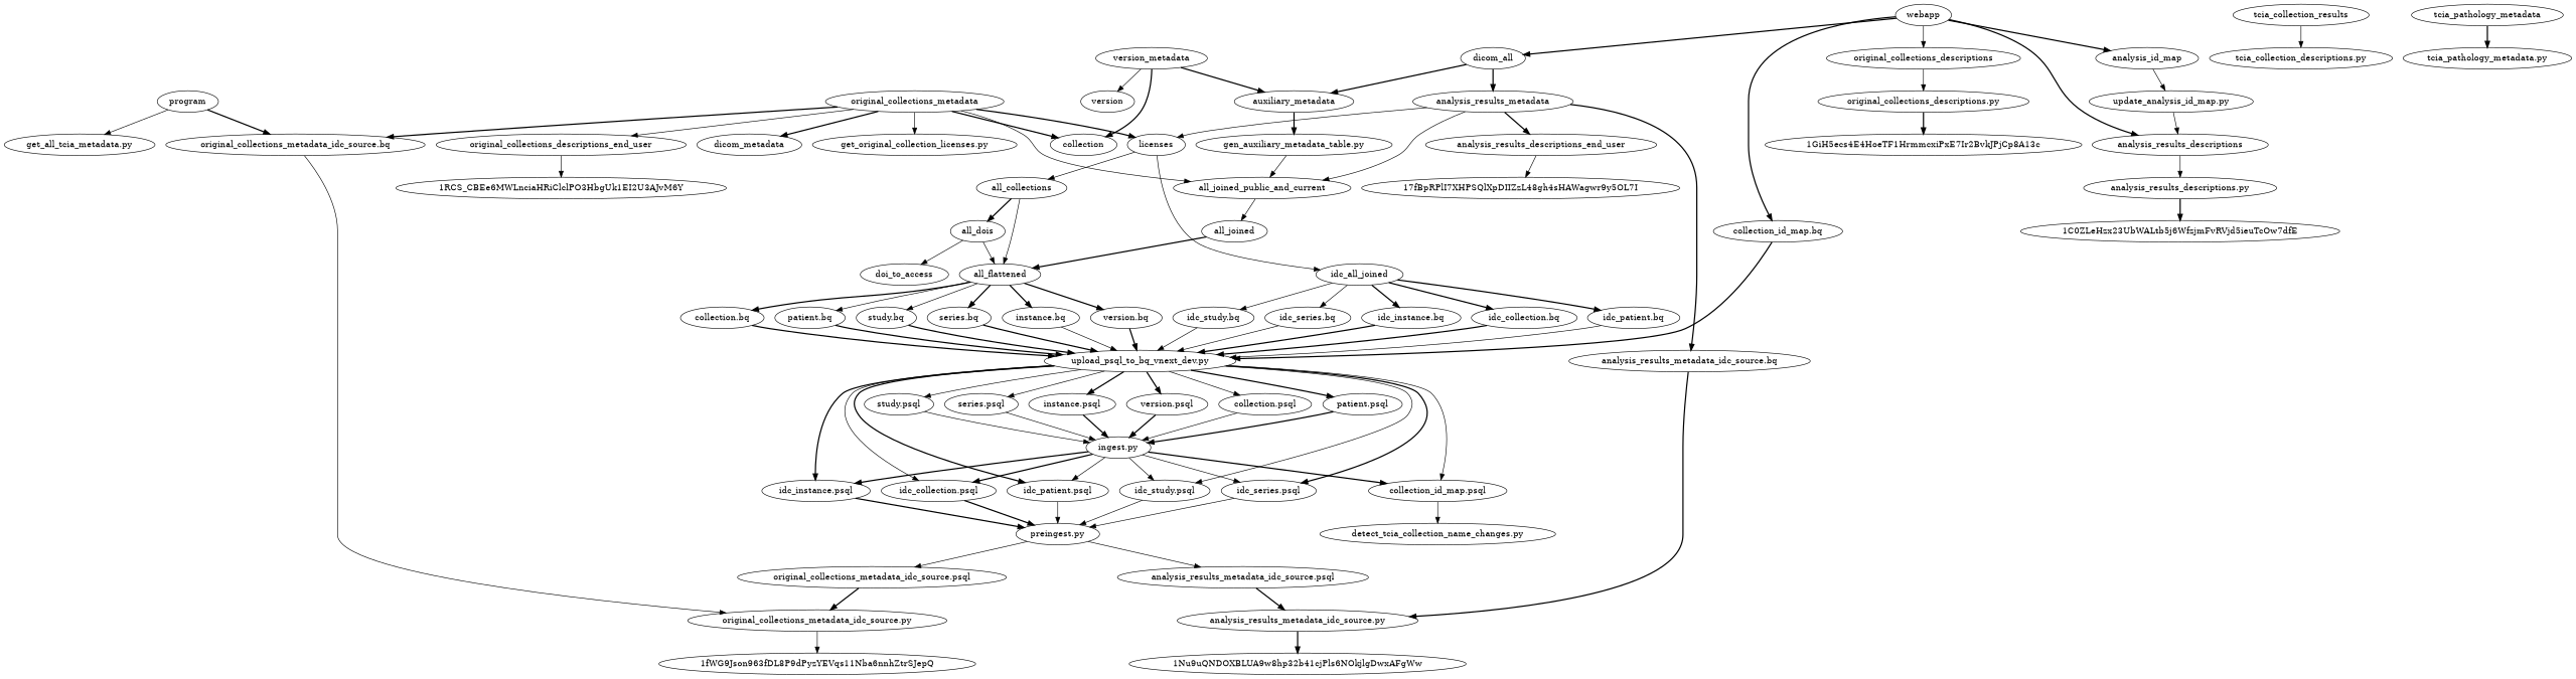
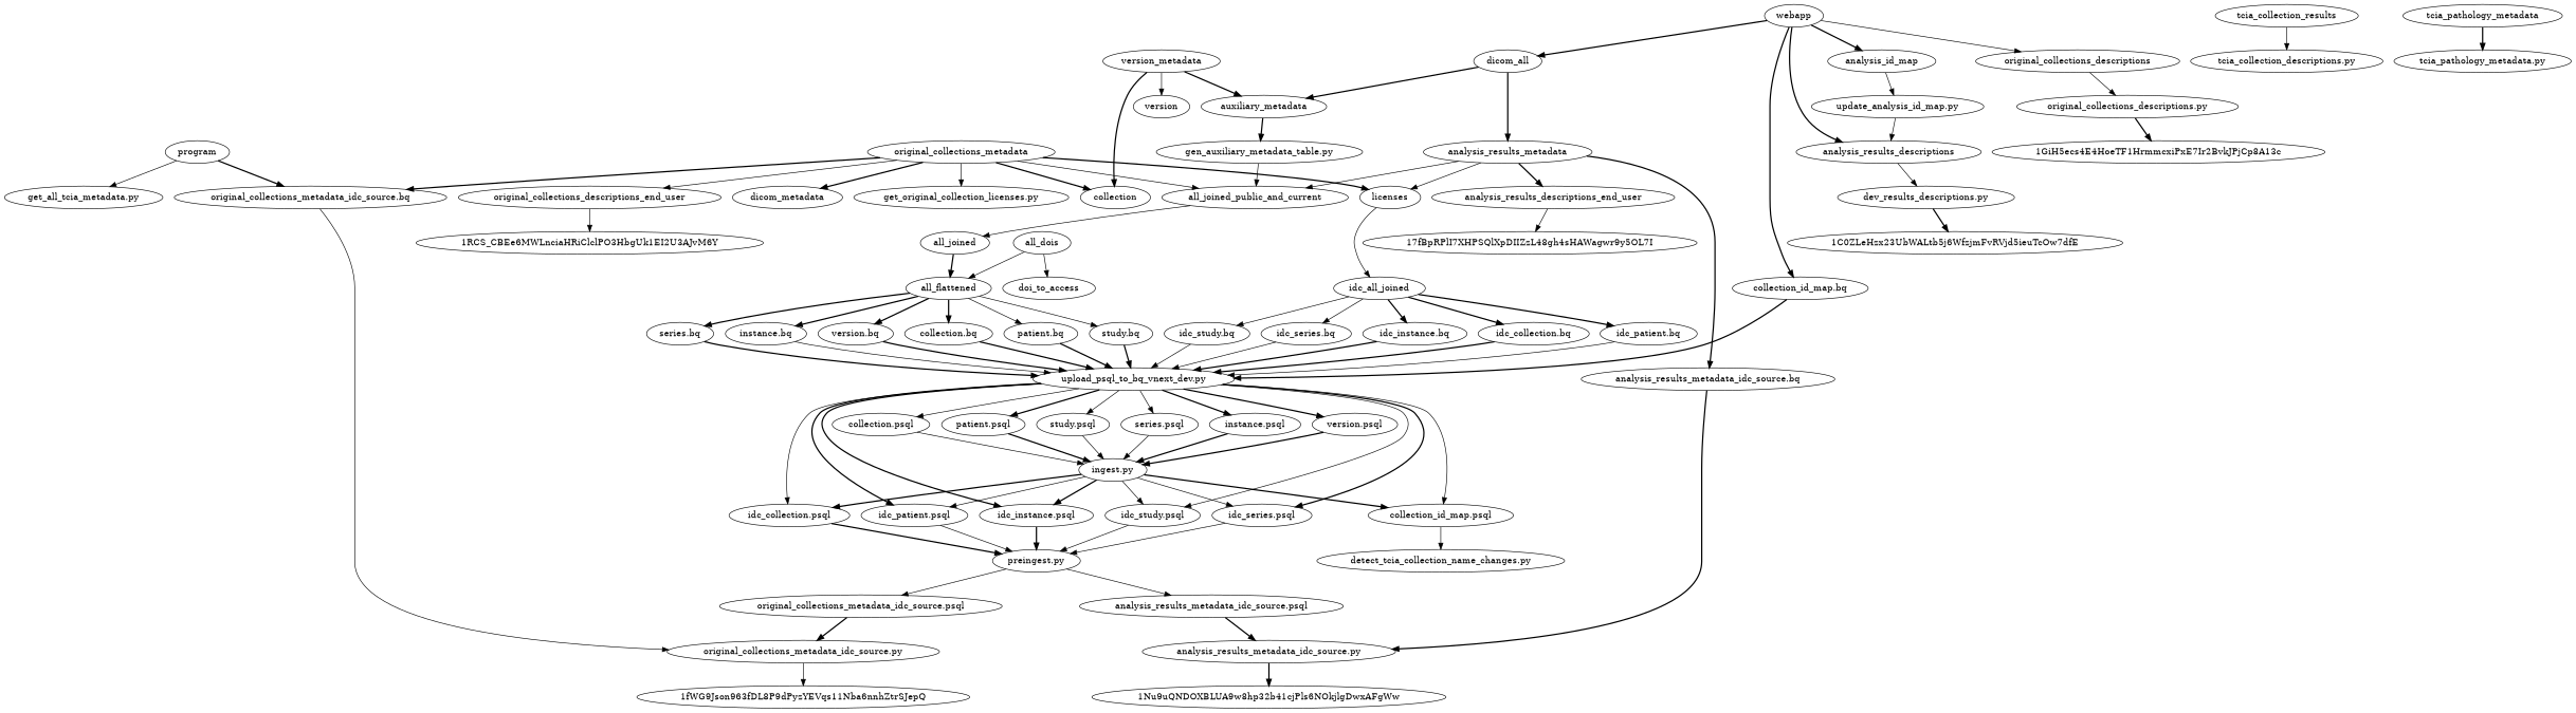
  digraph {
    edge [style=bold]
    dicom_all
    analysis_results_metadata
    auxiliary_metadata
    licenses
    all_joined_public_and_current
    analysis_results_descriptions_end_user
    "analysis_results_metadata_idc_source.bq"
    "gen_auxiliary_metadata_table.py"
-   all_collections
    idc_all_joined
    all_joined
    "17fBpRPlI7XHPSQlXpDIIZzL48gh4sHAWagwr9y5OL7I"
    "analysis_results_metadata_idc_source.py"
    original_collections_descriptions_end_user
    "1RCS_CBEe6MWLnciaHRiClclPO3HbgUk1EI2U3AJvM6Y"
    "original_collections_metadata_idc_source.bq"
    "original_collections_metadata_idc_source.py"
    "1fWG9Json963fDL8P9dPyzYEVqs11Nba6nnhZtrSJepQ"
    "original_collections_metadata_idc_source.psql"
    program
    "get_all_tcia_metadata.py"
    version_metadata
    version
    collection
    all_flattened
    all_dois
    "idc_collection.bq"
    "idc_patient.bq"
    "idc_study.bq"
    "idc_series.bq"
    "idc_instance.bq"
    "version.bq"
    "collection.bq"
    "patient.bq"
    "study.bq"
    "series.bq"
    "instance.bq"
    doi_to_access
    "upload_psql_to_bq_vnext_dev.py"
    original_collections_metadata
    dicom_metadata
    "get_original_collection_licenses.py"
    "1Nu9uQNDOXBLUA9w8hp32b41cjPls6NOkjlgDwxAFgWw"
    "analysis_results_metadata_idc_source.psql"
    analysis_id_map
    "update_analysis_id_map.py"
    analysis_results_descriptions
-   "analysis_results_descriptions.py"
+   "analysis_results_descriptions.py" [label="dev_results_descriptions.py"]
    webapp
    original_collections_descriptions
    "collection_id_map.bq"
    "original_collections_descriptions.py"
    "1GiH5ecs4E4HoeTF1HrmmcxiPxE7Ir2BvkJPjCp8A13c"
    "idc_collection.psql"
    "idc_patient.psql"
    "idc_study.psql"
    "idc_series.psql"
    "idc_instance.psql"
    "version.psql"
    "collection.psql"
    "patient.psql"
    "study.psql"
    "series.psql"
    "instance.psql"
    "collection_id_map.psql"
    "1C0ZLeHzx23UbWALtb5j6WfzjmFvRVjd5ieuTcOw7dfE"
    "preingest.py"
    "ingest.py"
    "detect_tcia_collection_name_changes.py"
    n70 [label=tcia_collection_results]
    "tcia_collection_descriptions.py"
    tcia_pathology_metadata
    "tcia_pathology_metadata.py"
    dicom_all -> analysis_results_metadata
    dicom_all -> auxiliary_metadata
    analysis_results_metadata -> licenses [style=solid]
    analysis_results_metadata -> all_joined_public_and_current [style=solid]
    analysis_results_metadata -> analysis_results_descriptions_end_user
    analysis_results_metadata -> "analysis_results_metadata_idc_source.bq"
    auxiliary_metadata -> "gen_auxiliary_metadata_table.py"
-   licenses -> all_collections [style=solid]
    licenses -> idc_all_joined [style=solid]
    all_joined_public_and_current -> all_joined [style=solid]
    analysis_results_descriptions_end_user -> "17fBpRPlI7XHPSQlXpDIIZzL48gh4sHAWagwr9y5OL7I" [style=solid]
    "analysis_results_metadata_idc_source.bq" -> "analysis_results_metadata_idc_source.py"
    "gen_auxiliary_metadata_table.py" -> all_joined_public_and_current [style=solid]
-   all_collections -> all_flattened [style=solid]
-   all_collections -> all_dois
    idc_all_joined -> "idc_collection.bq"
    idc_all_joined -> "idc_patient.bq"
    idc_all_joined -> "idc_study.bq" [style=solid]
    idc_all_joined -> "idc_series.bq" [style=solid]
    idc_all_joined -> "idc_instance.bq"
    all_joined -> all_flattened
    "analysis_results_metadata_idc_source.py" -> "1Nu9uQNDOXBLUA9w8hp32b41cjPls6NOkjlgDwxAFgWw"
    original_collections_descriptions_end_user -> "1RCS_CBEe6MWLnciaHRiClclPO3HbgUk1EI2U3AJvM6Y" [style=solid]
    "original_collections_metadata_idc_source.bq" -> "original_collections_metadata_idc_source.py" [style=solid]
    "original_collections_metadata_idc_source.py" -> "1fWG9Json963fDL8P9dPyzYEVqs11Nba6nnhZtrSJepQ" [style=solid]
    "original_collections_metadata_idc_source.psql" -> "original_collections_metadata_idc_source.py"
    program -> "original_collections_metadata_idc_source.bq"
    program -> "get_all_tcia_metadata.py" [style=solid]
    version_metadata -> auxiliary_metadata
    version_metadata -> version [style=solid]
    version_metadata -> collection
    all_flattened -> "version.bq"
    all_flattened -> "collection.bq"
    all_flattened -> "patient.bq" [style=solid]
    all_flattened -> "study.bq" [style=solid]
    all_flattened -> "series.bq"
    all_flattened -> "instance.bq"
    all_dois -> all_flattened [style=solid]
    all_dois -> doi_to_access [style=solid]
    "idc_collection.bq" -> "upload_psql_to_bq_vnext_dev.py"
    "idc_patient.bq" -> "upload_psql_to_bq_vnext_dev.py" [style=solid]
    "idc_study.bq" -> "upload_psql_to_bq_vnext_dev.py" [style=solid]
    "idc_series.bq" -> "upload_psql_to_bq_vnext_dev.py" [style=solid]
    "idc_instance.bq" -> "upload_psql_to_bq_vnext_dev.py"
    "version.bq" -> "upload_psql_to_bq_vnext_dev.py"
    "collection.bq" -> "upload_psql_to_bq_vnext_dev.py"
    "patient.bq" -> "upload_psql_to_bq_vnext_dev.py"
    "study.bq" -> "upload_psql_to_bq_vnext_dev.py"
    "series.bq" -> "upload_psql_to_bq_vnext_dev.py"
    "instance.bq" -> "upload_psql_to_bq_vnext_dev.py" [style=solid]
    "upload_psql_to_bq_vnext_dev.py" -> "idc_collection.psql" [style=solid]
    "upload_psql_to_bq_vnext_dev.py" -> "idc_patient.psql"
    "upload_psql_to_bq_vnext_dev.py" -> "idc_study.psql" [style=solid]
    "upload_psql_to_bq_vnext_dev.py" -> "idc_series.psql"
    "upload_psql_to_bq_vnext_dev.py" -> "idc_instance.psql"
    "upload_psql_to_bq_vnext_dev.py" -> "version.psql"
    "upload_psql_to_bq_vnext_dev.py" -> "collection.psql" [style=solid]
    "upload_psql_to_bq_vnext_dev.py" -> "patient.psql"
    "upload_psql_to_bq_vnext_dev.py" -> "study.psql" [style=solid]
    "upload_psql_to_bq_vnext_dev.py" -> "series.psql" [style=solid]
    "upload_psql_to_bq_vnext_dev.py" -> "instance.psql"
    "upload_psql_to_bq_vnext_dev.py" -> "collection_id_map.psql" [style=solid]
    original_collections_metadata -> licenses
    original_collections_metadata -> all_joined_public_and_current [style=solid]
    original_collections_metadata -> original_collections_descriptions_end_user [style=solid]
    original_collections_metadata -> "original_collections_metadata_idc_source.bq"
    original_collections_metadata -> collection
    original_collections_metadata -> dicom_metadata
    original_collections_metadata -> "get_original_collection_licenses.py" [style=solid]
    "analysis_results_metadata_idc_source.psql" -> "analysis_results_metadata_idc_source.py"
    analysis_id_map -> "update_analysis_id_map.py" [style=solid]
    "update_analysis_id_map.py" -> analysis_results_descriptions [style=solid]
    analysis_results_descriptions -> "analysis_results_descriptions.py" [style=solid]
    "analysis_results_descriptions.py" -> "1C0ZLeHzx23UbWALtb5j6WfzjmFvRVjd5ieuTcOw7dfE"
    webapp -> dicom_all
    webapp -> analysis_id_map
    webapp -> analysis_results_descriptions
    webapp -> original_collections_descriptions [style=solid]
    webapp -> "collection_id_map.bq"
    original_collections_descriptions -> "original_collections_descriptions.py" [style=solid]
    "collection_id_map.bq" -> "upload_psql_to_bq_vnext_dev.py"
    "original_collections_descriptions.py" -> "1GiH5ecs4E4HoeTF1HrmmcxiPxE7Ir2BvkJPjCp8A13c"
    "idc_collection.psql" -> "preingest.py"
    "idc_patient.psql" -> "preingest.py" [style=solid]
    "idc_study.psql" -> "preingest.py" [style=solid]
    "idc_series.psql" -> "preingest.py" [style=solid]
    "idc_instance.psql" -> "preingest.py"
    "version.psql" -> "ingest.py"
    "collection.psql" -> "ingest.py" [style=solid]
    "patient.psql" -> "ingest.py"
    "study.psql" -> "ingest.py" [style=solid]
    "series.psql" -> "ingest.py" [style=solid]
    "instance.psql" -> "ingest.py"
    "collection_id_map.psql" -> "detect_tcia_collection_name_changes.py" [style=solid]
    "preingest.py" -> "original_collections_metadata_idc_source.psql" [style=solid]
    "preingest.py" -> "analysis_results_metadata_idc_source.psql" [style=solid]
    "ingest.py" -> "idc_collection.psql"
    "ingest.py" -> "idc_patient.psql" [style=solid]
    "ingest.py" -> "idc_study.psql" [style=solid]
    "ingest.py" -> "idc_series.psql" [style=solid]
    "ingest.py" -> "idc_instance.psql"
    "ingest.py" -> "collection_id_map.psql"
    n70 -> "tcia_collection_descriptions.py" [style=solid]
    tcia_pathology_metadata -> "tcia_pathology_metadata.py"
  }
